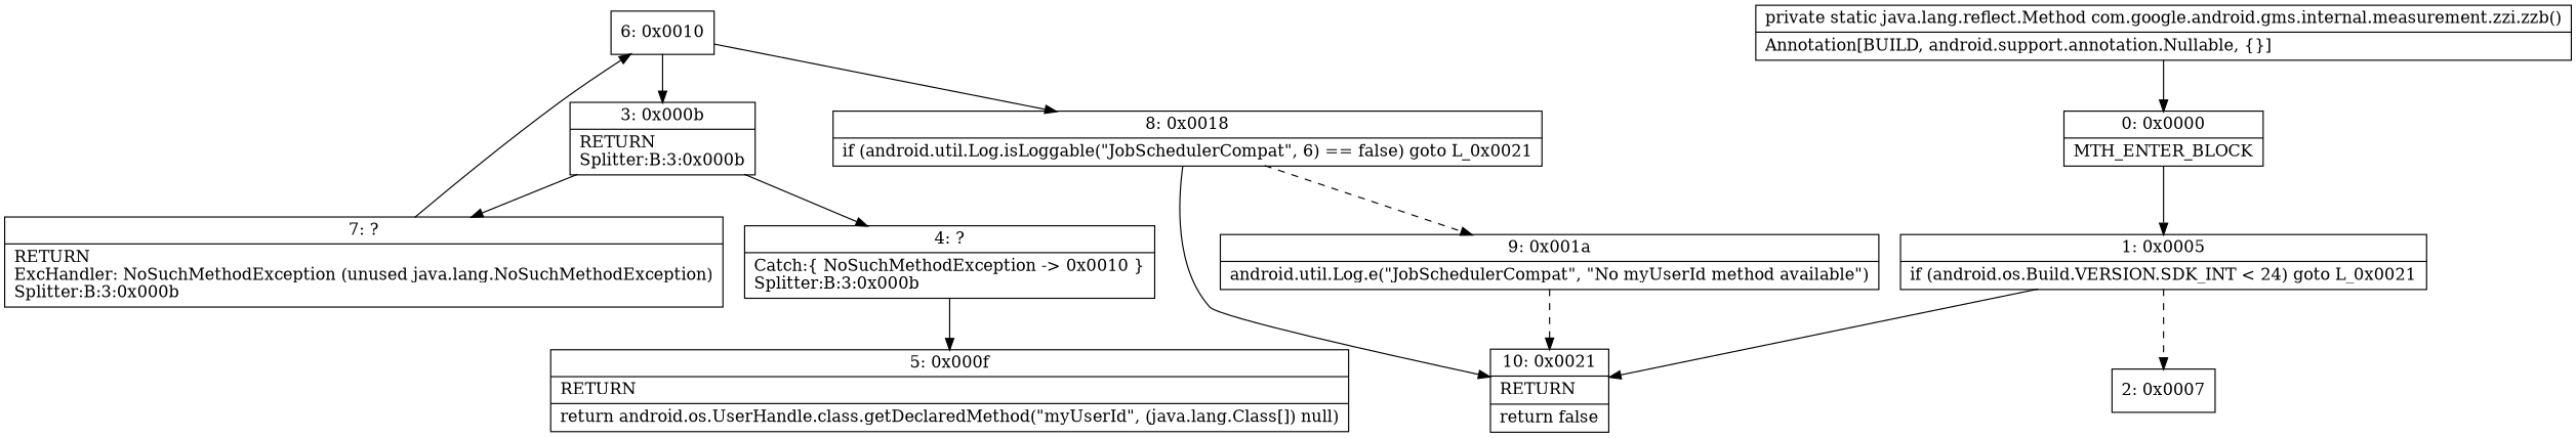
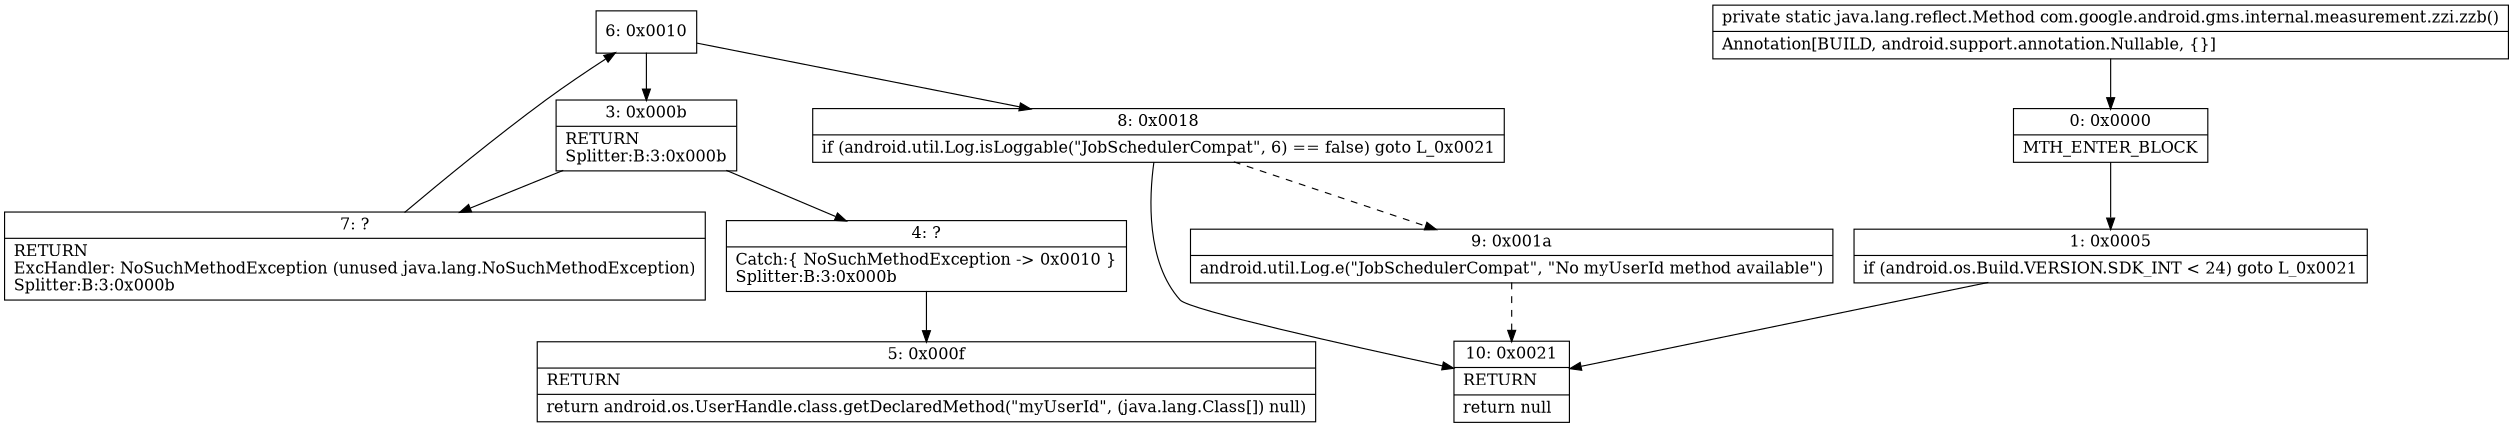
  digraph {
    node [shape=record]
    n1 [label="{0\:\ 0x0000|MTH_ENTER_BLOCK\l}"]
    n2 [label="{1\:\ 0x0005|if (android.os.Build.VERSION.SDK_INT \< 24) goto L_0x0021\l}"]
-   n3 [label="{2\:\ 0x0007}"]
-   n4 [label="{10\:\ 0x0021|RETURN\l|return false\l}"]
+   n4 [label="{10\:\ 0x0021|RETURN\l|return null\l}"]
    n5 [label="{3\:\ 0x000b|RETURN\lSplitter:B:3:0x000b\l}"]
    n6 [label="{4\:\ ?|Catch:\{ NoSuchMethodException \-\> 0x0010 \}\lSplitter:B:3:0x000b\l}"]
    n7 [label="{7\:\ ?|RETURN\lExcHandler: NoSuchMethodException (unused java.lang.NoSuchMethodException)\lSplitter:B:3:0x000b\l}"]
    n8 [label="{5\:\ 0x000f|RETURN\l|return android.os.UserHandle.class.getDeclaredMethod(\"myUserId\", (java.lang.Class[]) null)\l}"]
    n9 [label="{6\:\ 0x0010}"]
    n10 [label="{8\:\ 0x0018|if (android.util.Log.isLoggable(\"JobSchedulerCompat\", 6) == false) goto L_0x0021\l}"]
    n11 [label="{9\:\ 0x001a|android.util.Log.e(\"JobSchedulerCompat\", \"No myUserId method available\")\l}"]
    n12 [label="{private static java.lang.reflect.Method com.google.android.gms.internal.measurement.zzi.zzb()  | Annotation[BUILD, android.support.annotation.Nullable, \{\}]\l}"]
    n1 -> n2
-   n2 -> n3 [style=dashed]
    n2 -> n4
    n5 -> n6
    n5 -> n7
    n6 -> n8
    n7 -> n9
    n9 -> n5
    n9 -> n10
    n10 -> n4
    n10 -> n11 [style=dashed]
    n11 -> n4 [style=dashed]
    n12 -> n1
  }
